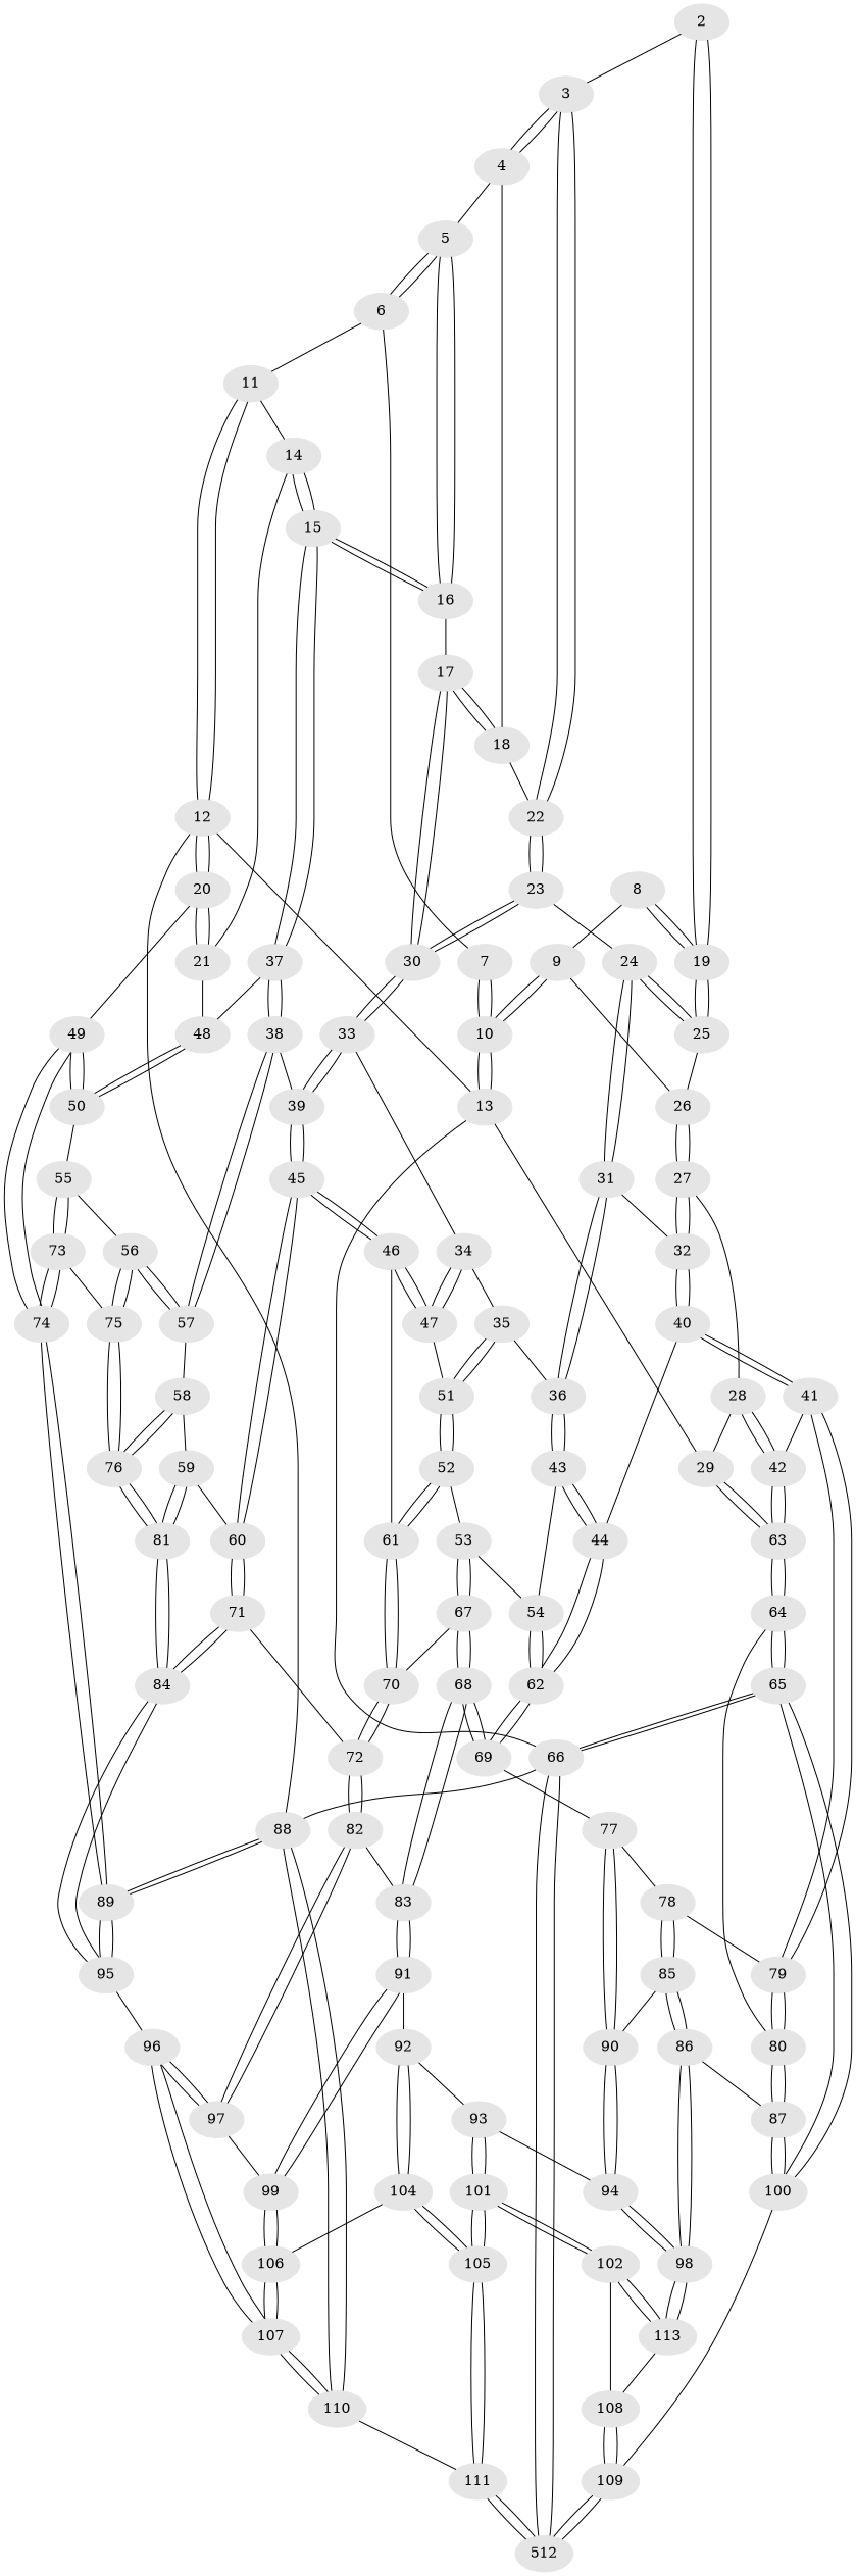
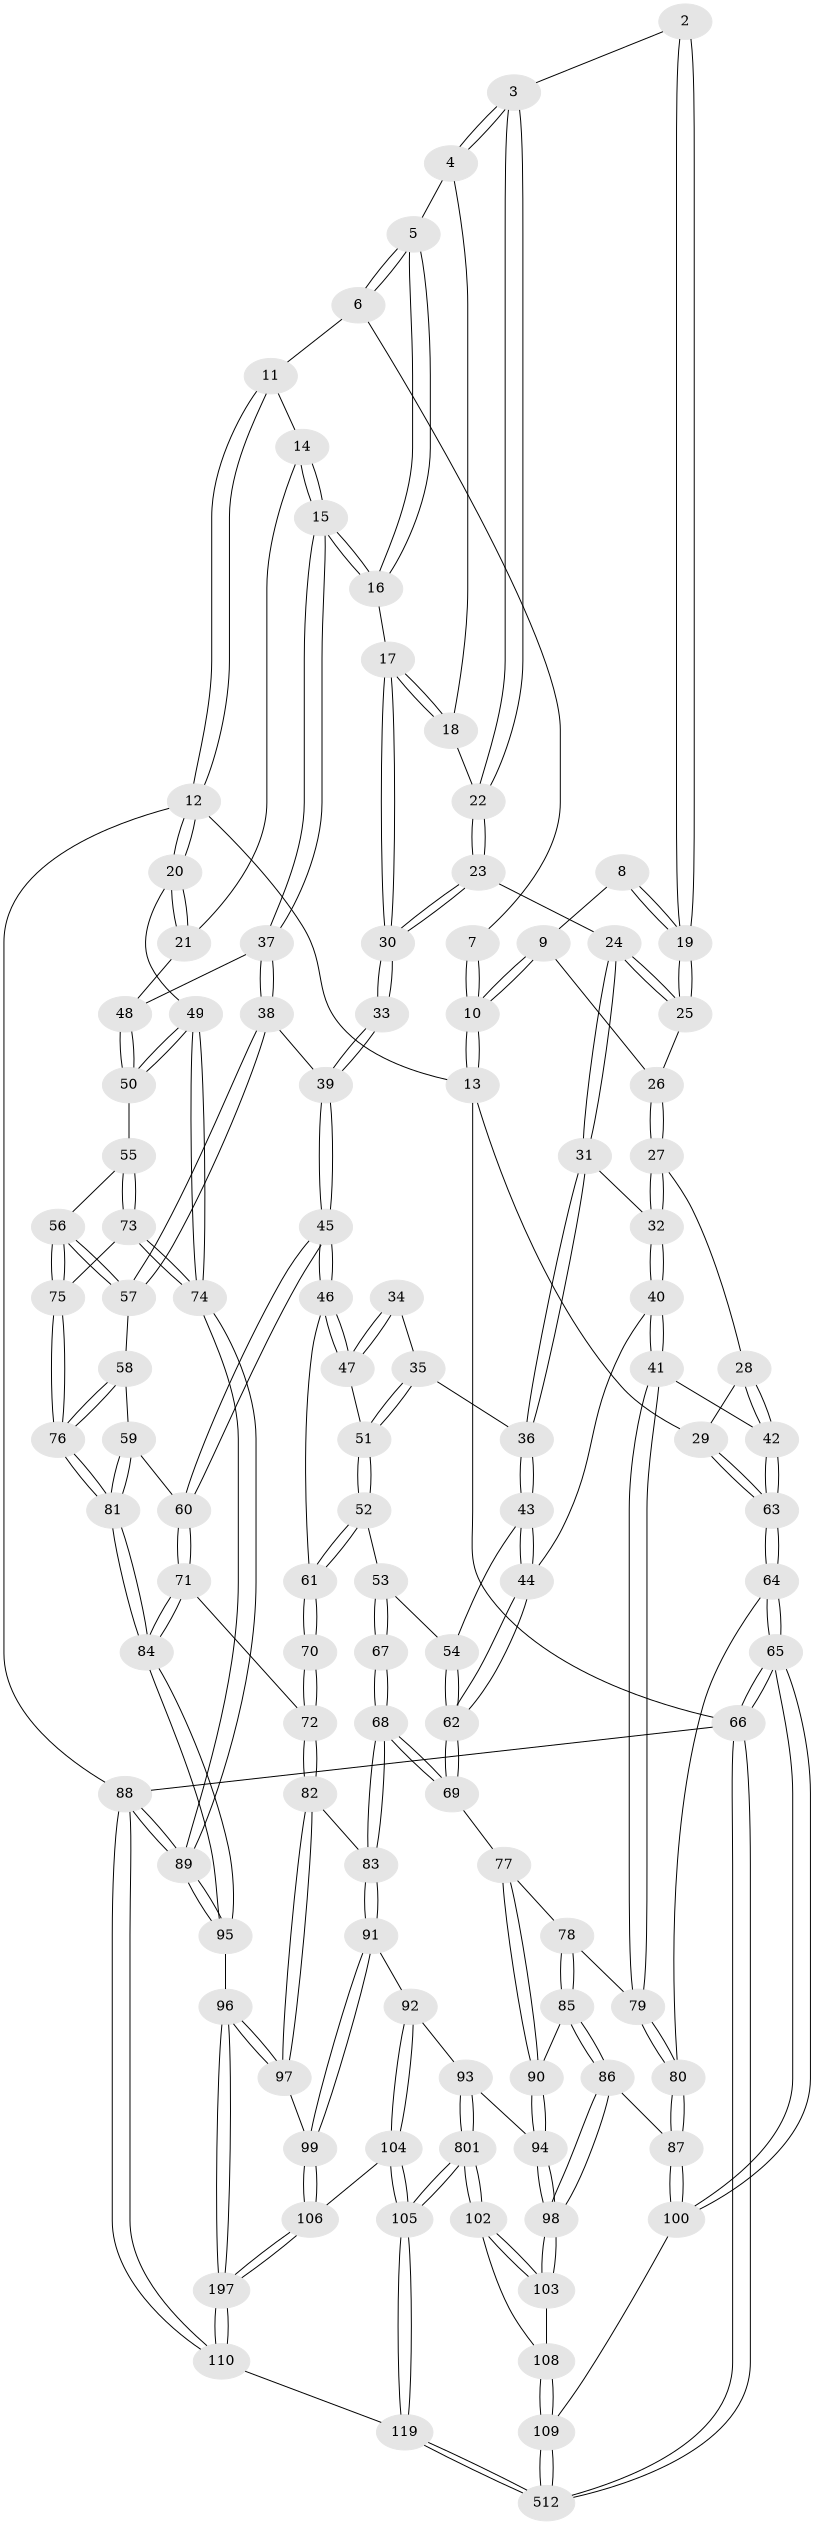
  graph {
    node [color=gray90 style=filled]
    2
    3
    19
    8
    9
    4
    22
    25
    5
    18
    23
    6
    16
    7
    11
    17
    10
    12
    14
    13
    26
    27
    29
    66
    20
    88
    15
    21
    49
    89
    110
    63
    n33 [label=512]
    37
    48
    38
    30
    33
    50
    74
    24
    31
    32
    36
    28
    42
    40
    64
    34
    39
    43
    41
    44
    35
    47
    45
    51
    52
    54
    57
    58
    46
    60
    79
    62
    80
    69
    61
    71
    70
    55
    56
    73
    53
    67
    68
    75
    76
    59
    81
    84
    72
    77
    65
    100
    87
    109
    83
    91
    78
    90
    82
    95
    97
    85
    94
    86
    99
    92
    96
    98
-   103 [label=113]
-   111
+   103
+   111 [label=119]
    93
    104
    106
-   101
+   101 [label=801]
    105
    102
-   107
+   107 [label=197]
    108
    2 -- 3
    2 -- 19
    2 -- 19
    3 -- 4
    3 -- 4
    3 -- 22
    3 -- 22
    19 -- 25
    19 -- 25
    8 -- 19
    8 -- 19
    8 -- 9
    9 -- 10
    9 -- 10
    9 -- 26
    4 -- 5
    4 -- 18
    22 -- 23
    22 -- 23
    25 -- 26
    5 -- 6
    5 -- 6
    5 -- 16
    5 -- 16
    18 -- 22
    23 -- 30
    23 -- 30
    23 -- 24
    6 -- 7
    6 -- 11
    16 -- 17
    7 -- 10
    7 -- 10
    11 -- 12
    11 -- 12
    11 -- 14
    17 -- 18
    17 -- 18
    17 -- 30
    17 -- 30
    10 -- 13
    10 -- 13
    12 -- 13
    12 -- 20
    12 -- 20
    12 -- 88
    14 -- 15
    14 -- 15
    14 -- 21
    13 -- 29
    13 -- 66
    26 -- 27
    26 -- 27
    27 -- 32
    27 -- 32
    27 -- 28
    29 -- 63
    29 -- 63
    66 -- 88
    66 -- n33
    66 -- n33
    20 -- 21
    20 -- 21
    20 -- 49
    88 -- 89
    88 -- 89
    88 -- 110
    88 -- 110
    15 -- 16
    15 -- 16
    15 -- 37
    15 -- 37
    21 -- 48
    49 -- 50
    49 -- 50
    49 -- 74
    49 -- 74
    89 -- 95
    89 -- 95
    110 -- 111
    63 -- 64
    63 -- 64
    37 -- 48
    37 -- 38
    37 -- 38
    48 -- 50
    48 -- 50
    38 -- 39
    38 -- 57
    38 -- 57
    30 -- 33
    30 -- 33
-   33 -- 34
    33 -- 39
    33 -- 39
    50 -- 55
    74 -- 89
    74 -- 89
    24 -- 25
    24 -- 25
    24 -- 31
    24 -- 31
    31 -- 32
    31 -- 36
    31 -- 36
    32 -- 40
    32 -- 40
    36 -- 43
    36 -- 43
    28 -- 29
    28 -- 42
    28 -- 42
    42 -- 63
    42 -- 63
    40 -- 41
    40 -- 41
    40 -- 44
    64 -- 80
    64 -- 65
    64 -- 65
    34 -- 35
    34 -- 47
    34 -- 47
    39 -- 45
    39 -- 45
    43 -- 44
    43 -- 44
    43 -- 54
    41 -- 42
    41 -- 79
    41 -- 79
    44 -- 62
    44 -- 62
    35 -- 36
    35 -- 51
    35 -- 51
    47 -- 51
    45 -- 46
    45 -- 46
    45 -- 60
    45 -- 60
    51 -- 52
    51 -- 52
    52 -- 61
    52 -- 61
    52 -- 53
    54 -- 62
    54 -- 62
    57 -- 58
    58 -- 76
    58 -- 76
    58 -- 59
    46 -- 47
    46 -- 47
    46 -- 61
    60 -- 71
    60 -- 71
    79 -- 80
    79 -- 80
    62 -- 69
    62 -- 69
    80 -- 87
    80 -- 87
    69 -- 77
    61 -- 70
    61 -- 70
    71 -- 84
    71 -- 84
    71 -- 72
    70 -- 72
    70 -- 72
    55 -- 56
    55 -- 73
    55 -- 73
    56 -- 57
    56 -- 57
    56 -- 75
    56 -- 75
    73 -- 74
    73 -- 74
    73 -- 75
    53 -- 54
    53 -- 67
    53 -- 67
-   67 -- 70
    67 -- 68
    67 -- 68
    68 -- 69
    68 -- 69
    68 -- 83
    68 -- 83
    75 -- 76
    75 -- 76
    76 -- 81
    76 -- 81
    59 -- 60
    59 -- 81
    59 -- 81
    81 -- 84
    81 -- 84
    84 -- 95
    84 -- 95
    72 -- 82
    72 -- 82
    77 -- 78
    77 -- 90
    77 -- 90
    65 -- 66
    65 -- 66
    65 -- 100
    65 -- 100
    100 -- 109
    87 -- 100
    87 -- 100
    109 -- n33
    109 -- n33
    83 -- 91
    83 -- 91
    91 -- 99
    91 -- 99
    91 -- 92
    78 -- 79
    78 -- 85
    78 -- 85
    90 -- 94
    90 -- 94
    82 -- 83
    82 -- 97
    82 -- 97
    95 -- 96
    97 -- 99
    85 -- 90
    85 -- 86
    85 -- 86
    94 -- 98
    94 -- 98
    86 -- 87
    86 -- 98
    86 -- 98
    99 -- 106
    99 -- 106
    92 -- 93
    92 -- 104
    92 -- 104
    96 -- 97
    96 -- 97
    96 -- 107
    96 -- 107
    98 -- 103
    98 -- 103
    103 -- 108
    111 -- n33
    111 -- n33
    93 -- 94
    93 -- 101
    93 -- 101
    104 -- 106
    104 -- 105
    104 -- 105
    106 -- 107
    106 -- 107
    101 -- 105
    101 -- 105
    101 -- 102
    101 -- 102
    105 -- 111
    105 -- 111
    102 -- 103
    102 -- 103
    102 -- 108
    107 -- 110
    107 -- 110
    108 -- 109
    108 -- 109
  }
